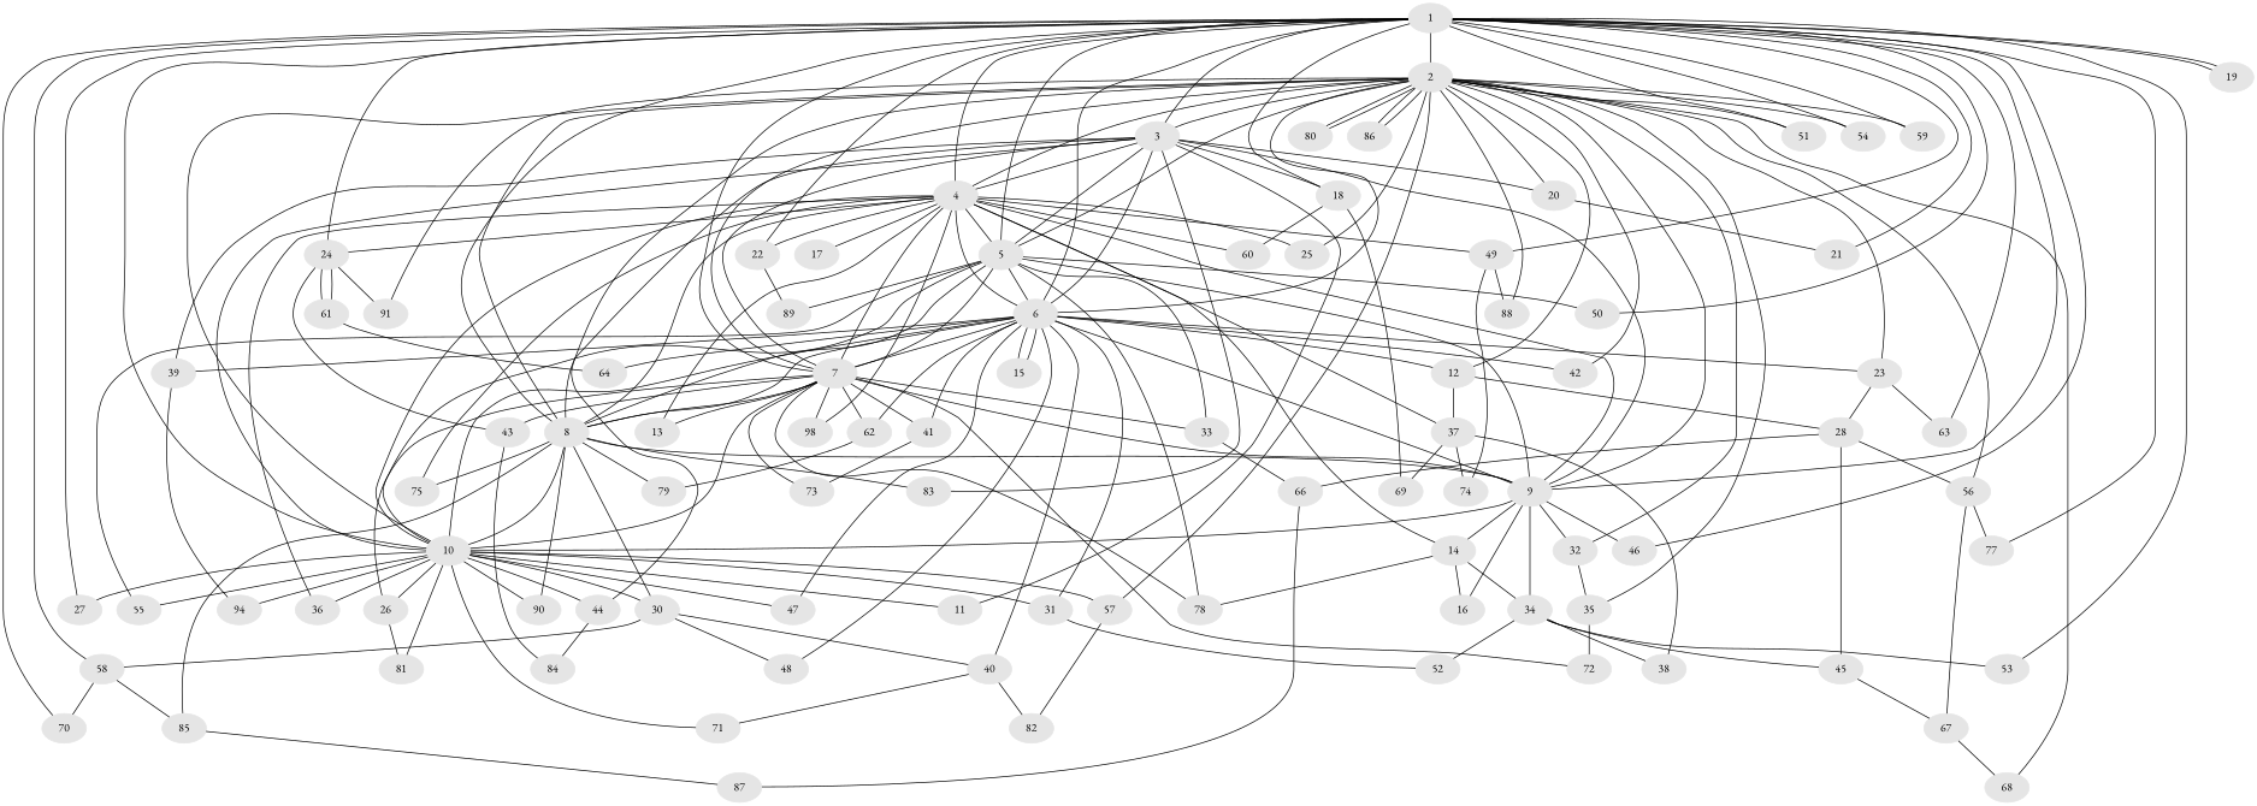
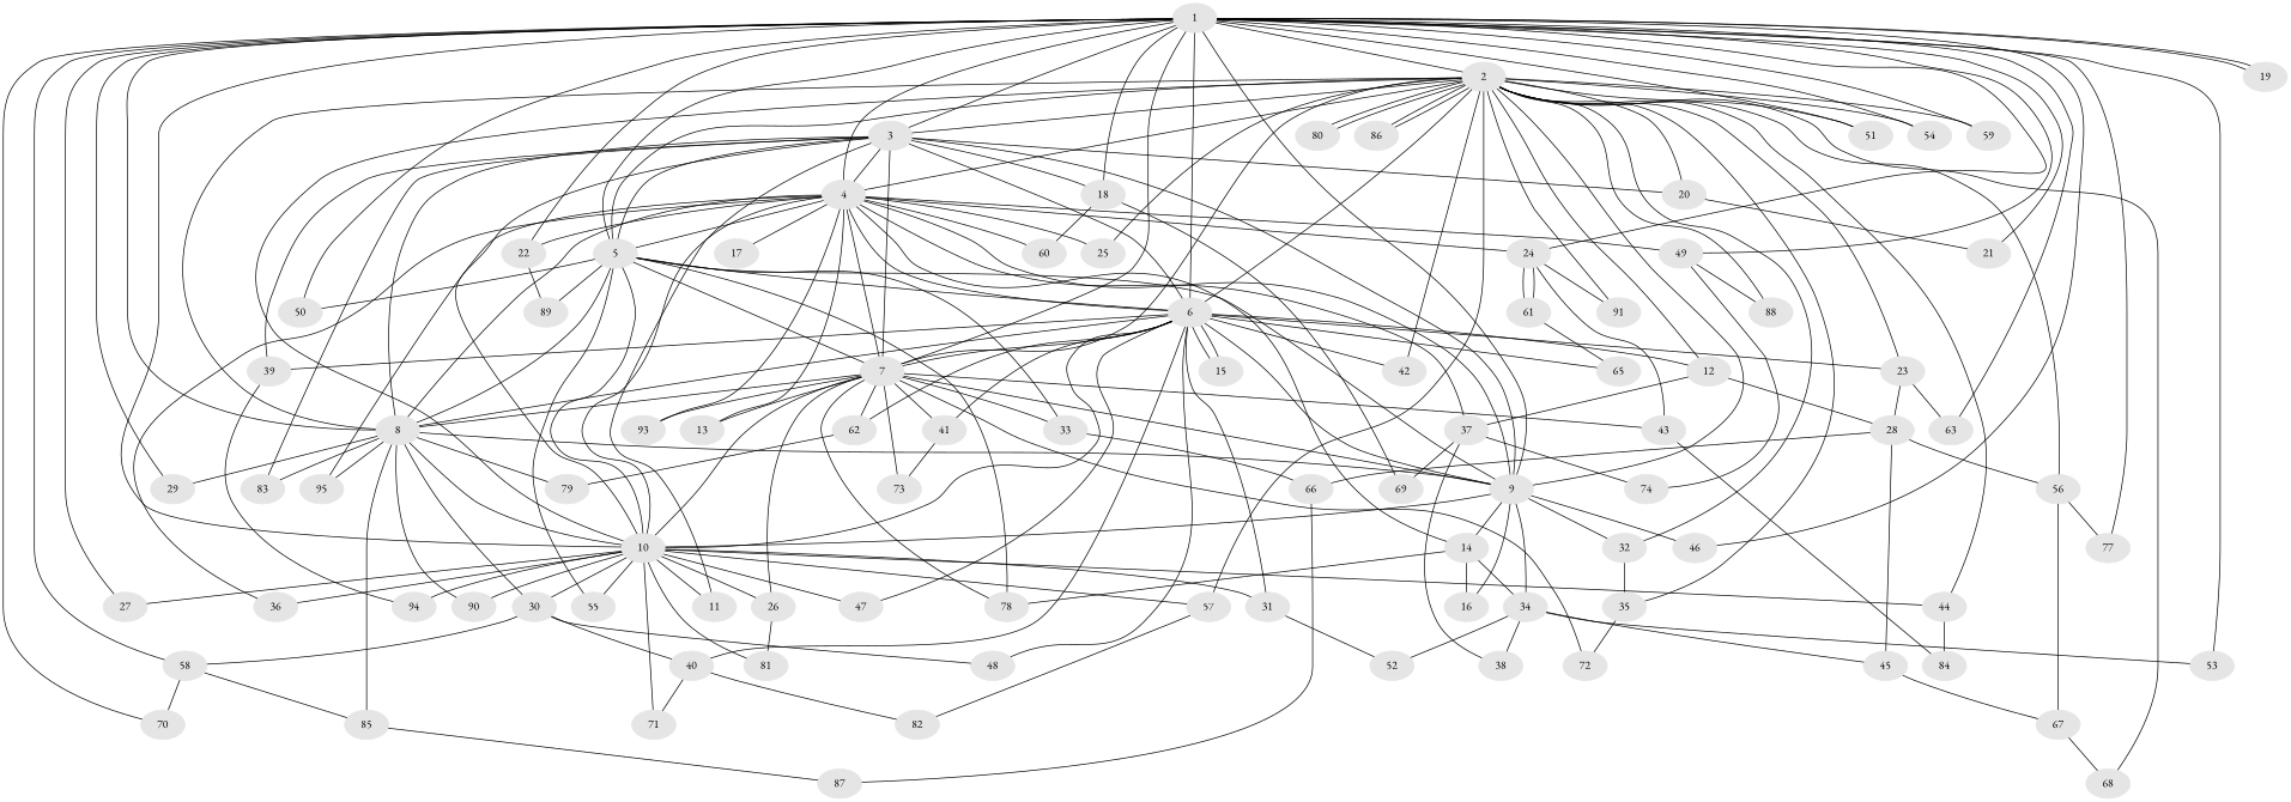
  graph {
    fontname="EB Garamond"
    node [color=gray90 fontname="EB Garamond" style=filled]
    edge [fontname="EB Garamond"]
    1
    2
    3
    4
    5
    6
    7
    8
    9
    10
    18
    19
    21
    22
    24
    27
+   29
    46
    49
    50
    51
    53
    54
    58
    59
    63
    70
    77
    12
    20
    23
    25
    32
    35
    42
    44
    56
    57
    68
    80
    86
    88
    91
    11
    39
    83
    13
    14
    17
    36
    37
    60
-   75
-   93 [label=98]
+   75 [label=95]
+   93
    33
    55
    78
    89
    15
    31
    40
    41
    47
    48
    62
-   65 [label=64]
+   65
    26
    43
    72
    73
    30
    79
    85
    90
    16
    34
    71
    81
    n79 [label=94]
    69
    61
    74
    28
    84
    67
    82
    38
    66
    52
    87
    45
    1 -- 2
    1 -- 3
    1 -- 4
    1 -- 5
    1 -- 6
    1 -- 7
    1 -- 8
    1 -- 9
    1 -- 10
    1 -- 18
    1 -- 19
    1 -- 19
    1 -- 21
    1 -- 22
    1 -- 24
    1 -- 27
+   1 -- 29
    1 -- 46
    1 -- 49
    1 -- 50
    1 -- 51
    1 -- 53
    1 -- 54
    1 -- 58
    1 -- 59
    1 -- 63
    1 -- 70
    1 -- 77
    2 -- 3
    2 -- 4
    2 -- 5
    2 -- 6
    2 -- 7
    2 -- 8
    2 -- 9
    2 -- 10
    2 -- 51
    2 -- 54
    2 -- 59
    2 -- 12
    2 -- 20
    2 -- 23
    2 -- 25
    2 -- 32
    2 -- 35
    2 -- 42
    2 -- 44
    2 -- 56
    2 -- 57
    2 -- 68
    2 -- 80
    2 -- 80
    2 -- 86
    2 -- 86
    2 -- 88
    2 -- 91
    3 -- 4
    3 -- 5
    3 -- 6
    3 -- 7
    3 -- 8
    3 -- 9
    3 -- 10
    3 -- 18
    3 -- 20
    3 -- 11
    3 -- 39
    3 -- 83
    4 -- 5
    4 -- 6
    4 -- 7
    4 -- 8
    4 -- 9
    4 -- 10
    4 -- 22
    4 -- 24
    4 -- 49
    4 -- 25
    4 -- 13
    4 -- 14
    4 -- 17
    4 -- 36
    4 -- 37
    4 -- 60
    4 -- 75
    4 -- 93
    5 -- 6
    5 -- 7
    5 -- 8
    5 -- 9
    5 -- 10
    5 -- 50
    5 -- 33
    5 -- 55
    5 -- 78
    5 -- 89
    6 -- 7
    6 -- 8
    6 -- 9
    6 -- 10
    6 -- 12
    6 -- 23
    6 -- 42
    6 -- 39
    6 -- 15
    6 -- 15
    6 -- 31
    6 -- 40
    6 -- 41
    6 -- 47
    6 -- 48
    6 -- 62
    6 -- 65
    7 -- 8
    7 -- 9
    7 -- 10
    7 -- 13
    7 -- 93
    7 -- 33
    7 -- 78
    7 -- 41
    7 -- 62
    7 -- 26
    7 -- 43
    7 -- 72
    7 -- 73
    8 -- 9
    8 -- 10
+   8 -- 29
    8 -- 83
    8 -- 75
    8 -- 30
    8 -- 79
    8 -- 85
    8 -- 90
    9 -- 10
    9 -- 46
    9 -- 32
    9 -- 14
    9 -- 16
    9 -- 34
    10 -- 27
    10 -- 44
    10 -- 57
    10 -- 11
    10 -- 36
    10 -- 55
    10 -- 31
    10 -- 47
    10 -- 26
    10 -- 30
    10 -- 90
    10 -- 71
    10 -- 81
    10 -- n79
    18 -- 60
    18 -- 69
    22 -- 89
    24 -- 91
    24 -- 43
    24 -- 61
    24 -- 61
    49 -- 88
    49 -- 74
    58 -- 70
    58 -- 85
    12 -- 37
    12 -- 28
    20 -- 21
    23 -- 63
    23 -- 28
    32 -- 35
    35 -- 72
    44 -- 84
    56 -- 77
    56 -- 67
    57 -- 82
    39 -- n79
    14 -- 78
    14 -- 16
    14 -- 34
    37 -- 69
    37 -- 74
    37 -- 38
    33 -- 66
    31 -- 52
    40 -- 71
    40 -- 82
    41 -- 73
    62 -- 79
    26 -- 81
    43 -- 84
    30 -- 58
    30 -- 40
    30 -- 48
    85 -- 87
    34 -- 53
    34 -- 38
    34 -- 52
    34 -- 45
    61 -- 65
    28 -- 56
    28 -- 66
    28 -- 45
    67 -- 68
    66 -- 87
    45 -- 67
  }
